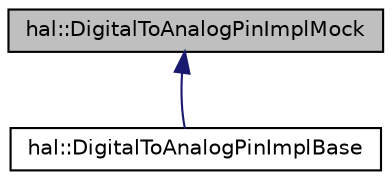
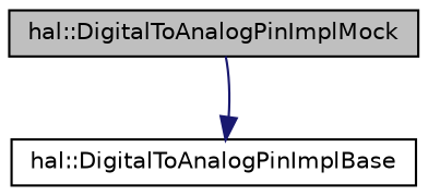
  digraph {
    node [color=black fontname=Helvetica fontsize=10 shape=record style=filled]
    n1 [fillcolor=grey75 fontcolor=black height=0.2 label="hal::DigitalToAnalogPinImplMock" width=0.4]
    n2 [fillcolor=white height=0.2 label="hal::DigitalToAnalogPinImplBase" width=0.4]
-   n1 -> n2 [color=midnightblue dir=back fontname=Helvetica fontsize=10 labelfontname=Helvetica labelfontsize=10 style=solid]
+   n2 -> n1 [color=midnightblue dir=back fontname=Helvetica fontsize=10 labelfontname=Helvetica labelfontsize=10 style=solid]
  }
